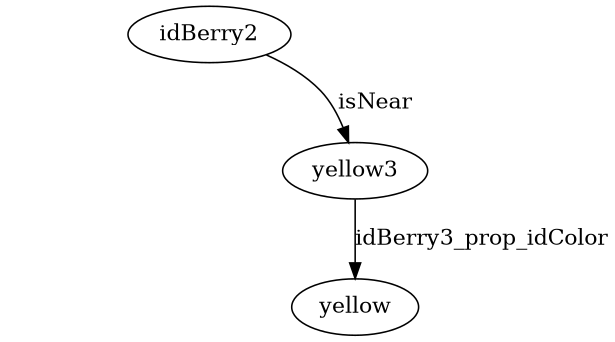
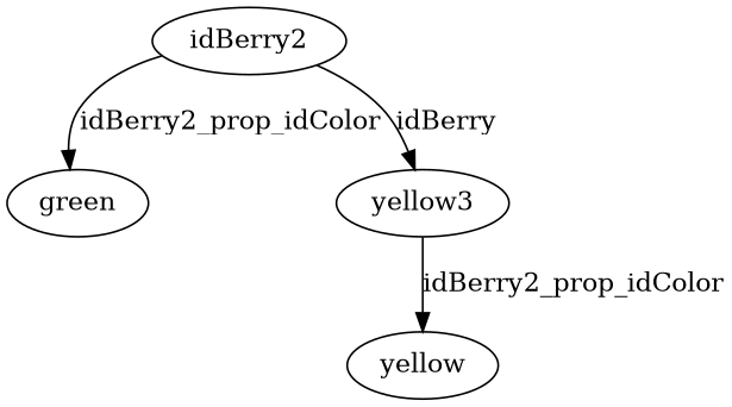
  strict digraph {
    edge [edge_type=property]
    idBerry2 [node_type=entity_node root=root]
+   green
    n3 [label=yellow3]
    yellow
-   idBerry2 -> n3 [edge_type=relationship label=isNear]
-   n3 -> yellow [label=idBerry3_prop_idColor]
+   idBerry2 -> green [label=idBerry2_prop_idColor]
+   idBerry2 -> n3 [edge_type=relationship label=idBerry]
+   n3 -> yellow [label=idBerry2_prop_idColor]
  }
